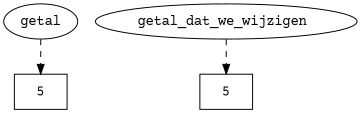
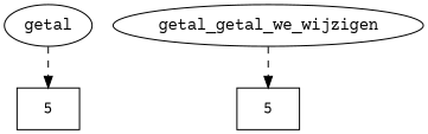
  digraph {
    fontname="Courier Prime"
    node [fontname="Courier Prime"]
    edge [style=dashed fontname="Courier Prime"]
    n1 [label=getal]
    n2 [label=5 shape=box]
-   n3 [label="getal_dat_we_wijzigen "]
+   n3 [label=getal_getal_we_wijzigen]
    n4 [label=5 shape=box]
    n1 -> n2
    n3 -> n4
  }
